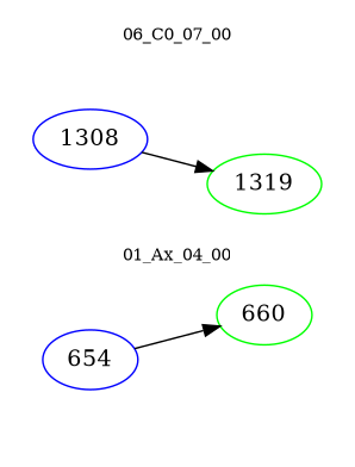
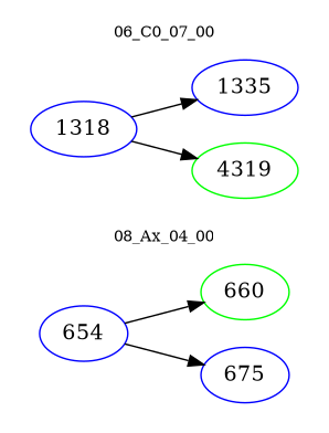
  digraph {
    rankdir=LR
    node [color=blue]
    edge [color=black]
    n1 [label=654]
+   n2 [label=675]
    n3 [color=green label=660]
-   n4 [label=1308]
-   n5 [color=green label=1319]
+   n4 [label=1318]
+   n5 [color=green label=4319]
+   n6 [label=1335]
    subgraph cluster_1 {
      color=white
      fontsize=10
-     label="01_Ax_04_00"
+     label="08_Ax_04_00"
      n1
+     n2
      n3
    }
    subgraph cluster_2 {
      color=white
      fontsize=10
      label="06_C0_07_00"
      n4
      n5
+     n6
    }
+   n1 -> n2
    n1 -> n3
    n4 -> n5
+   n4 -> n6
  }
